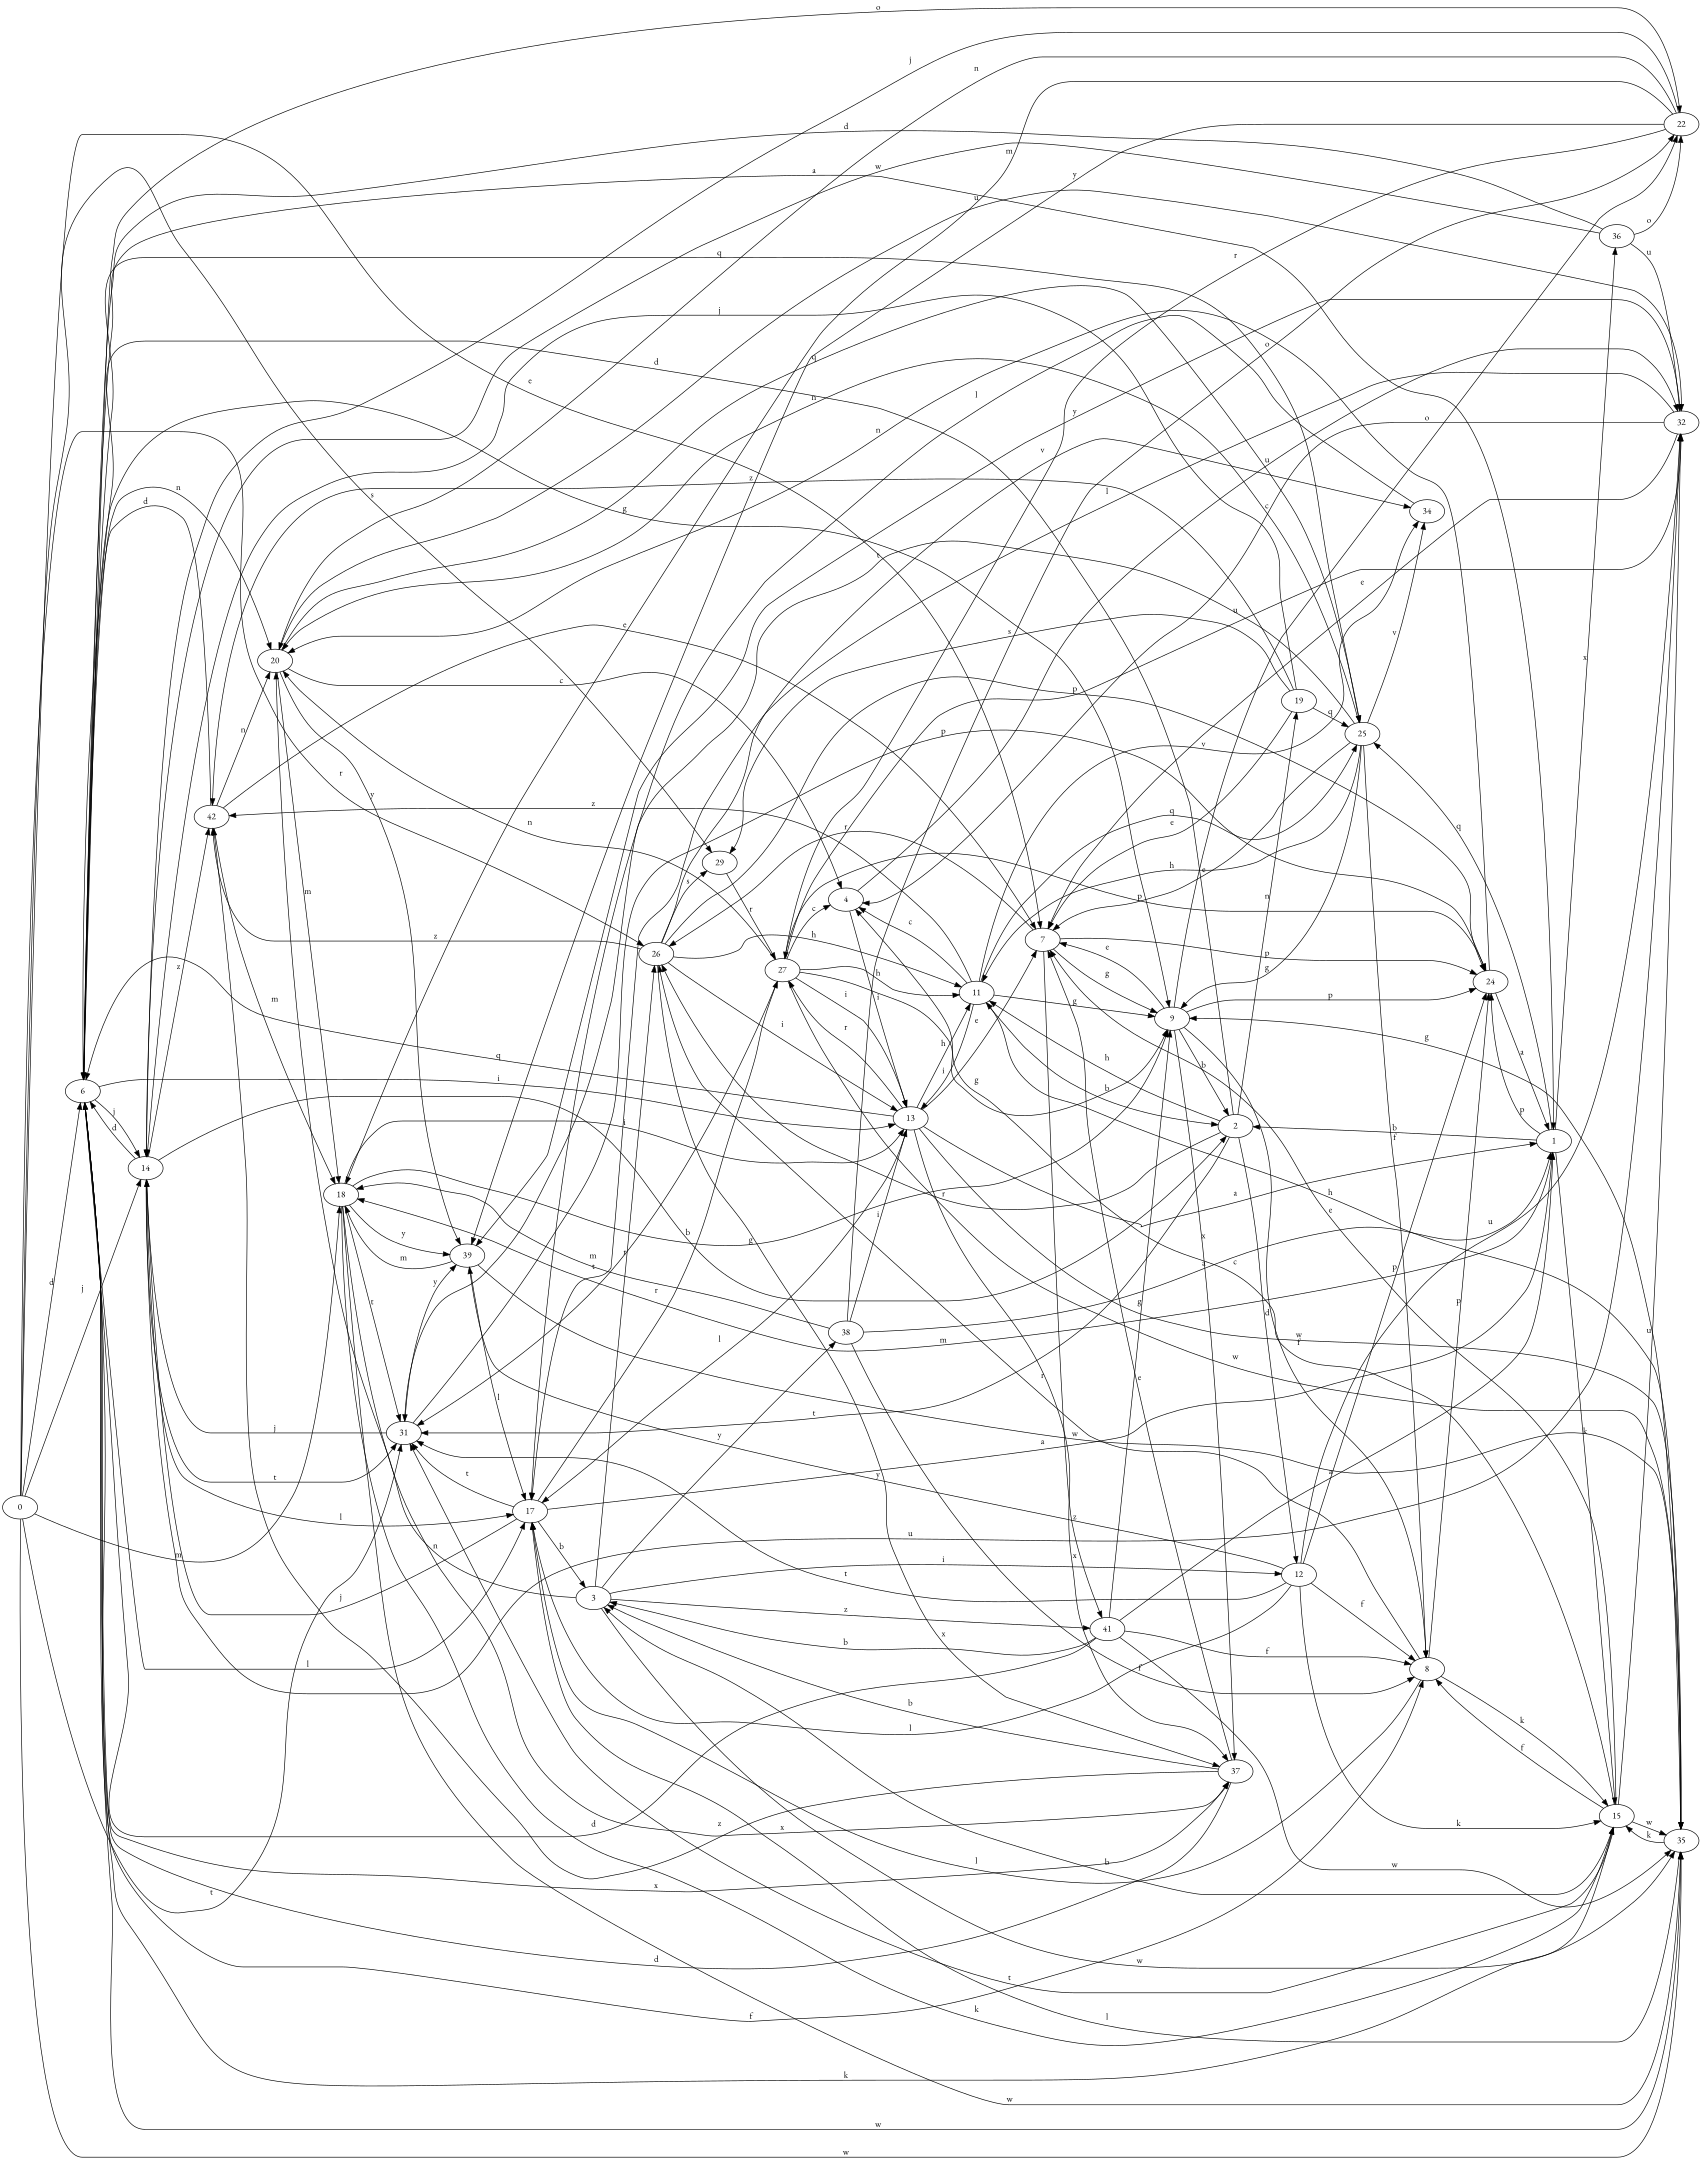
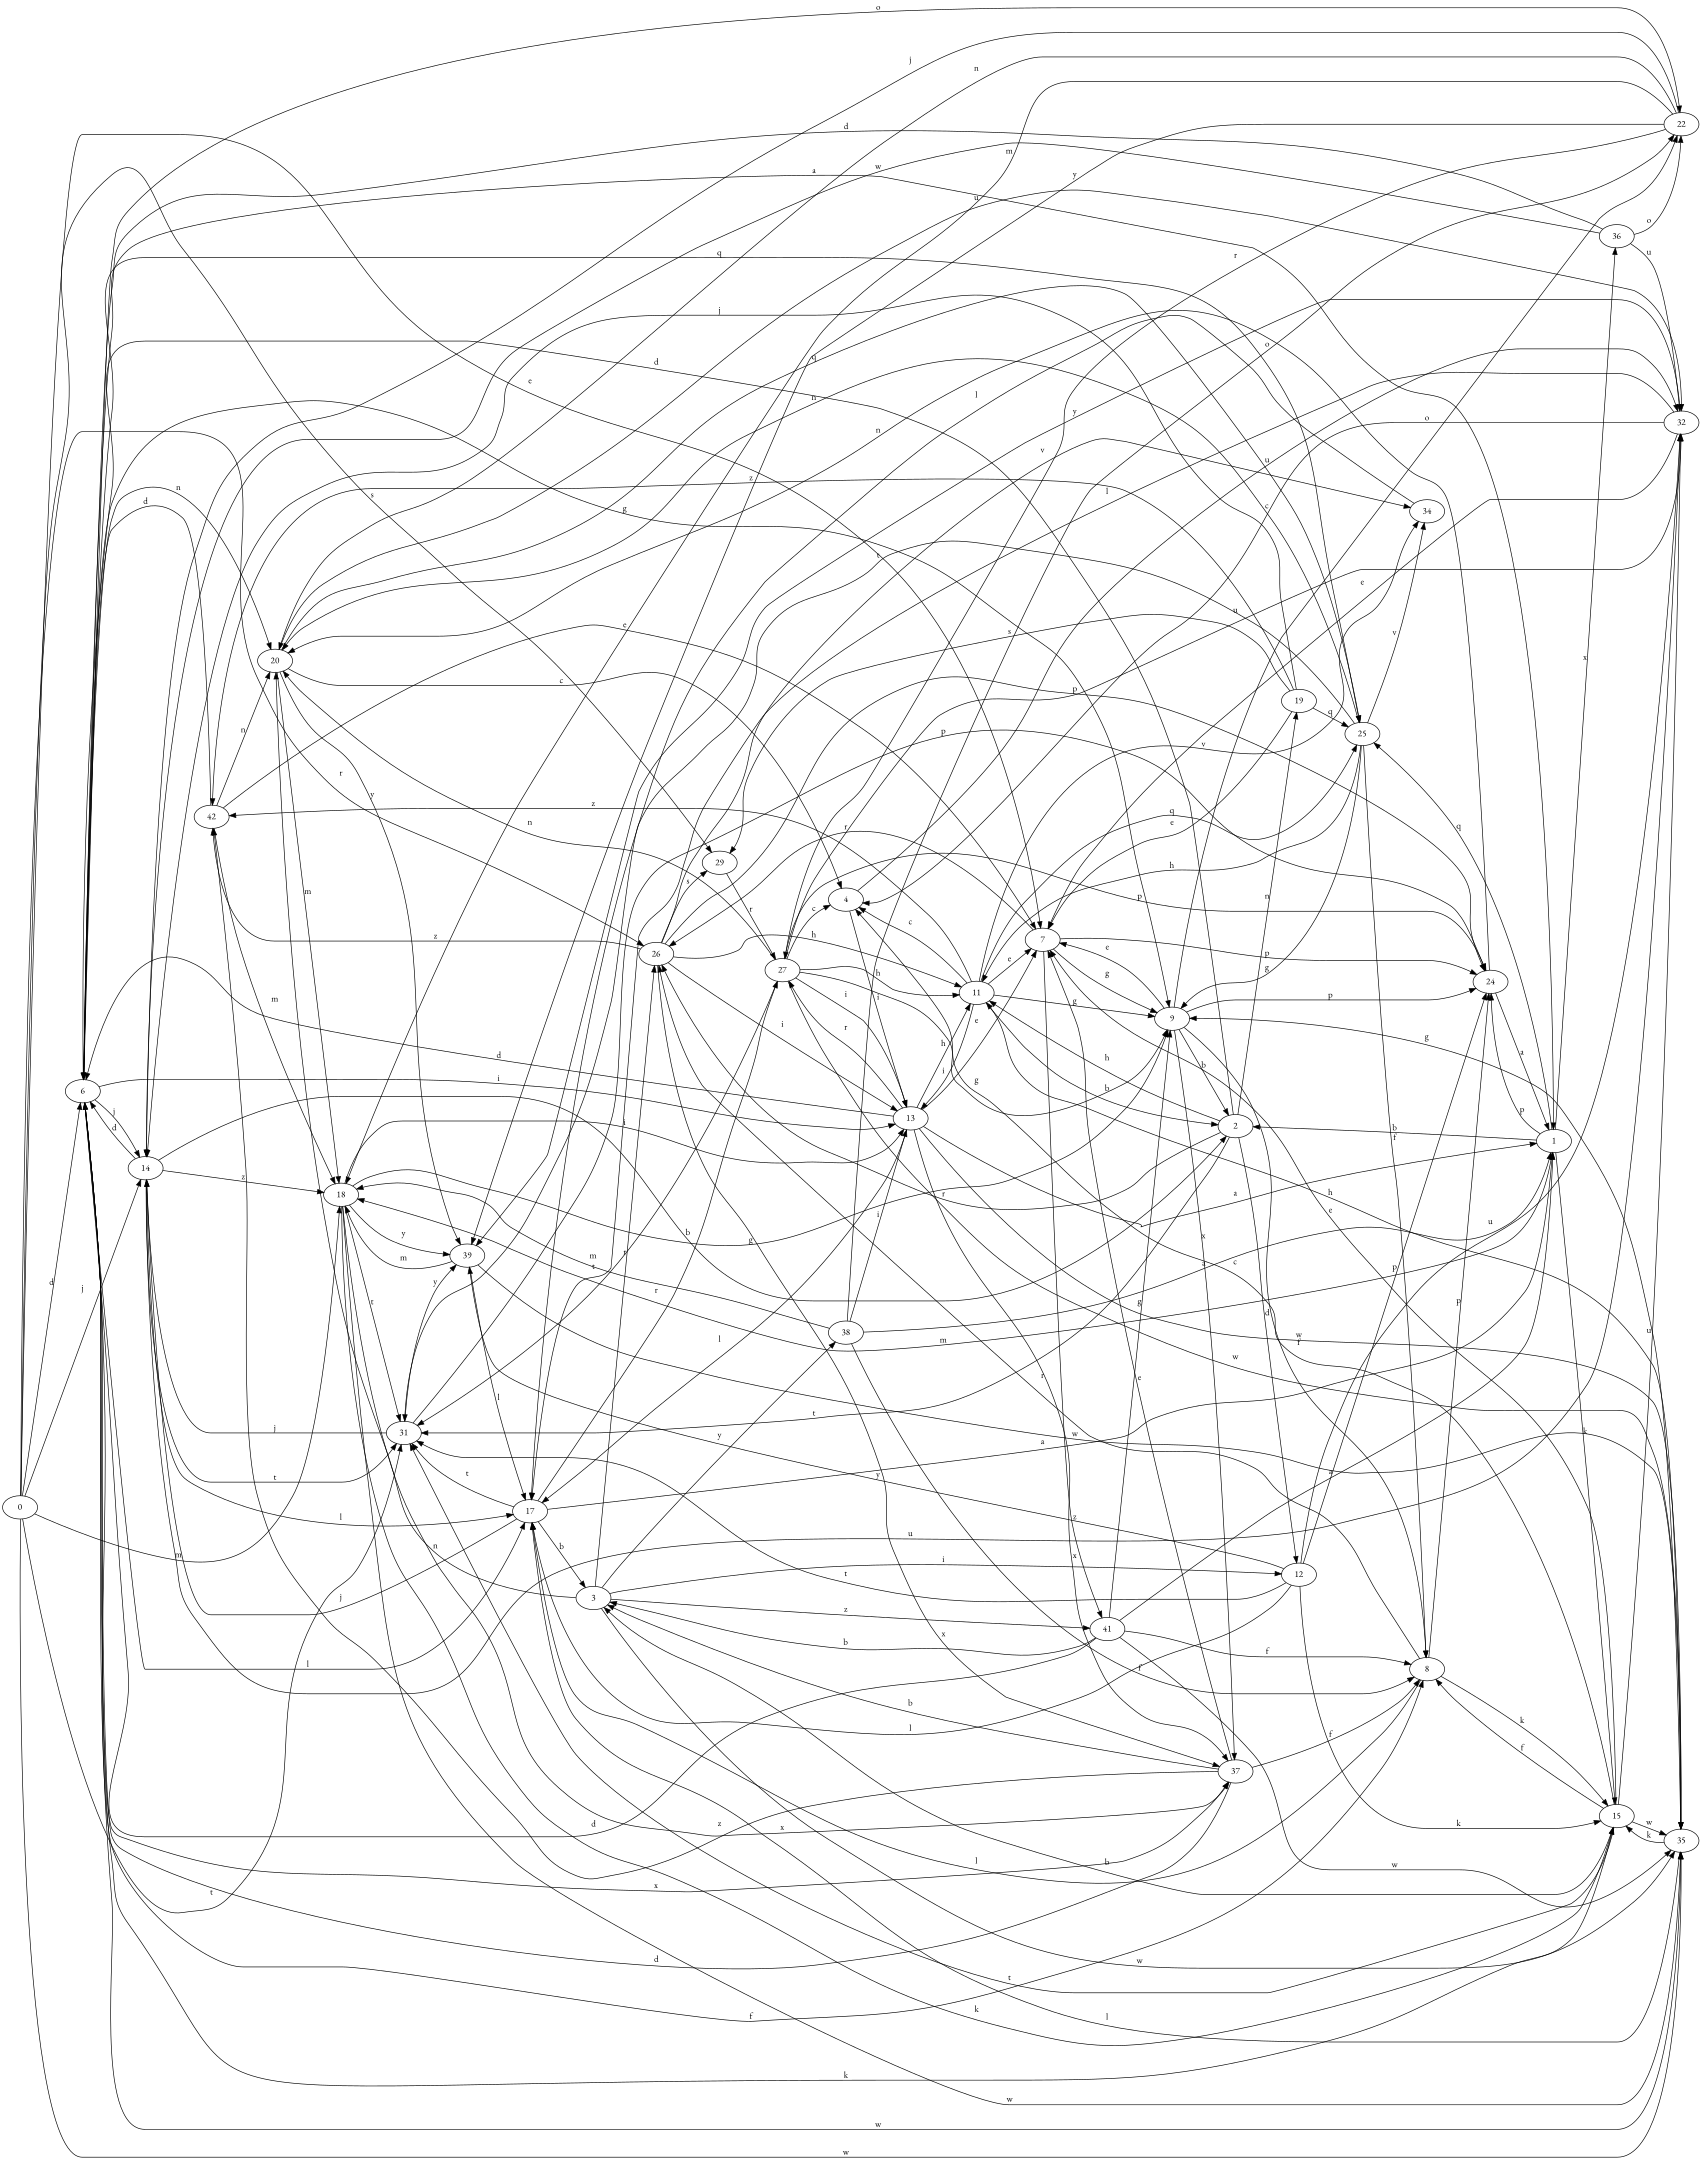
  strict digraph {
    fontname="EB Garamond"
    rankdir=LR
    node [fontname="EB Garamond"]
    edge [fontname="EB Garamond"]
    0
    6
    7
    14
    18
    26
    29
    31
    35
    1
    15
    25
    20
    13
    8
    9
    17
    22
    37
    24
    41
    2
    32
    42
    39
    11
    34
    27
    36
    12
    19
    3
    4
    38
    0 -> 6 [label=d]
    0 -> 7 [label=e]
    0 -> 14 [label=j]
    0 -> 18 [label=m]
    0 -> 26 [label=r]
    0 -> 29 [label=s]
    0 -> 31 [label=t]
    0 -> 35 [label=w]
    6 -> 14 [label=j]
    6 -> 35 [label=w]
    6 -> 1 [label=a]
    6 -> 15 [label=k]
    6 -> 25 [label=q]
    6 -> 20 [label=n]
    6 -> 13 [label=i]
    6 -> 8 [label=f]
    6 -> 9 [label=g]
    6 -> 17 [label=l]
    6 -> 22 [label=o]
    6 -> 37 [label=x]
    7 -> 26 [label=r]
    7 -> 9 [label=g]
    7 -> 24 [label=p]
    7 -> 41 [label=z]
    14 -> 6 [label=d]
    14 -> 31 [label=t]
    14 -> 17 [label=l]
    14 -> 2 [label=b]
    14 -> 32 [label=u]
-   14 -> 42 [label=z]
+   14 -> 18 [label=z]
    18 -> 31 [label=t]
    18 -> 35 [label=w]
    18 -> 15 [label=k]
    18 -> 13 [label=i]
    18 -> 9 [label=g]
    18 -> 37 [label=x]
    18 -> 39 [label=y]
    26 -> 29 [label=s]
    26 -> 13 [label=i]
    26 -> 37 [label=x]
    26 -> 24 [label=p]
    26 -> 42 [label=z]
    26 -> 11 [label=h]
    26 -> 34 [label=v]
    29 -> 27 [label=r]
    31 -> 14 [label=j]
    31 -> 24 [label=p]
    31 -> 39 [label=y]
    35 -> 15 [label=k]
    35 -> 9 [label=g]
    35 -> 17 [label=l]
    35 -> 11 [label=h]
    1 -> 18 [label=m]
    1 -> 15 [label=k]
    1 -> 25 [label=q]
    1 -> 24 [label=p]
    1 -> 2 [label=b]
    1 -> 36 [label=x]
    15 -> 7 [label=e]
    15 -> 31 [label=t]
    15 -> 35 [label=w]
    15 -> 8 [label=f]
    15 -> 32 [label=u]
    15 -> 3 [label=b]
    15 -> 4 [label=c]
-   25 -> 7 [label=e]
+   11 -> 7 [label=e]
    25 -> 31 [label=t]
    25 -> 20 [label=n]
    25 -> 8 [label=f]
    25 -> 9 [label=g]
    25 -> 11 [label=h]
    25 -> 34 [label=v]
    20 -> 18 [label=m]
    20 -> 25 [label=q]
    20 -> 32 [label=u]
    20 -> 39 [label=y]
    20 -> 4 [label=c]
-   13 -> 6 [label=q]
+   13 -> 6 [label=d]
    13 -> 7 [label=e]
    13 -> 35 [label=w]
    13 -> 1 [label=a]
    13 -> 17 [label=l]
    13 -> 37 [label=x]
    13 -> 11 [label=h]
    13 -> 27 [label=r]
    8 -> 26 [label=r]
    8 -> 15 [label=k]
    8 -> 17 [label=l]
    8 -> 24 [label=p]
    9 -> 7 [label=e]
    9 -> 8 [label=f]
    9 -> 22 [label=o]
    9 -> 37 [label=x]
    9 -> 24 [label=p]
    9 -> 2 [label=b]
    17 -> 14 [label=j]
    17 -> 31 [label=t]
    17 -> 1 [label=a]
    17 -> 27 [label=r]
    17 -> 3 [label=b]
    22 -> 14 [label=j]
    22 -> 18 [label=m]
    22 -> 20 [label=n]
    22 -> 39 [label=y]
    22 -> 27 [label=r]
    37 -> 6 [label=d]
    37 -> 7 [label=e]
    37 -> 42 [label=z]
    37 -> 3 [label=b]
    24 -> 1 [label=a]
    24 -> 20 [label=n]
    41 -> 6 [label=d]
    41 -> 35 [label=w]
    41 -> 1 [label=a]
    41 -> 8 [label=f]
    41 -> 9 [label=g]
    41 -> 3 [label=b]
    2 -> 6 [label=d]
    2 -> 26 [label=r]
    2 -> 31 [label=t]
    2 -> 11 [label=h]
    2 -> 12 [label=d]
    2 -> 19 [label=n]
    32 -> 7 [label=e]
    32 -> 17 [label=l]
    32 -> 39 [label=y]
    32 -> 4 [label=c]
    42 -> 6 [label=d]
    42 -> 7 [label=e]
    42 -> 18 [label=m]
    42 -> 20 [label=n]
    39 -> 18 [label=m]
    39 -> 35 [label=w]
    39 -> 17 [label=l]
    11 -> 25 [label=q]
    11 -> 13 [label=i]
    11 -> 9 [label=g]
    11 -> 2 [label=b]
    11 -> 42 [label=z]
    11 -> 34 [label=v]
    11 -> 4 [label=c]
    34 -> 17 [label=l]
    27 -> 31 [label=t]
    27 -> 35 [label=w]
    27 -> 20 [label=n]
    27 -> 13 [label=i]
    27 -> 9 [label=g]
    27 -> 24 [label=p]
    27 -> 32 [label=u]
    27 -> 11 [label=h]
    27 -> 4 [label=c]
    36 -> 6 [label=d]
    36 -> 14 [label=w]
    36 -> 22 [label=o]
    36 -> 32 [label=u]
    12 -> 31 [label=t]
    12 -> 15 [label=k]
-   12 -> 8 [label=f]
+   37 -> 8 [label=f]
    12 -> 17 [label=l]
    12 -> 24 [label=p]
    12 -> 32 [label=u]
    12 -> 39 [label=y]
    19 -> 7 [label=e]
    19 -> 14 [label=j]
    19 -> 29 [label=s]
    19 -> 25 [label=q]
    19 -> 42 [label=z]
    3 -> 26 [label=r]
    3 -> 35 [label=w]
    3 -> 20 [label=n]
    3 -> 41 [label=z]
    3 -> 12 [label=i]
    3 -> 38 [label=y]
    4 -> 13 [label=i]
    4 -> 32 [label=u]
    38 -> 18 [label=m]
    38 -> 1 [label=a]
    38 -> 13 [label=i]
    38 -> 8 [label=f]
    38 -> 22 [label=o]
  }
